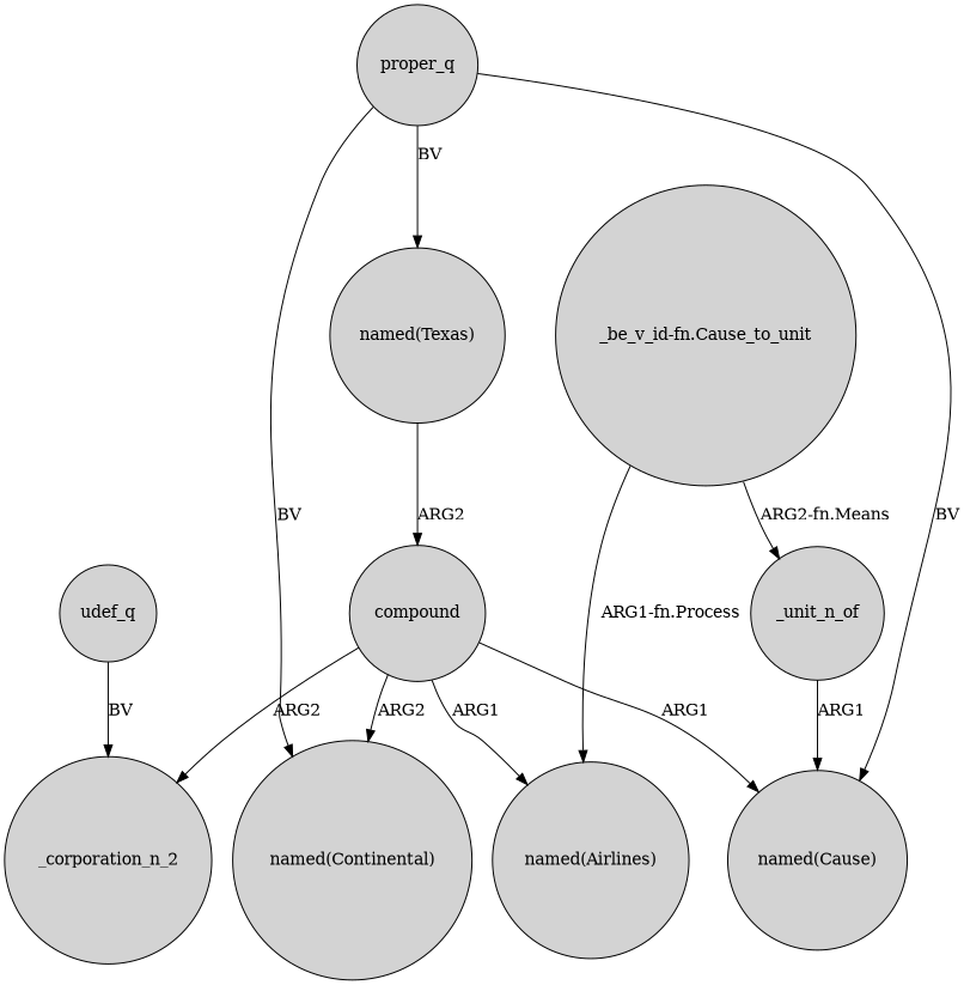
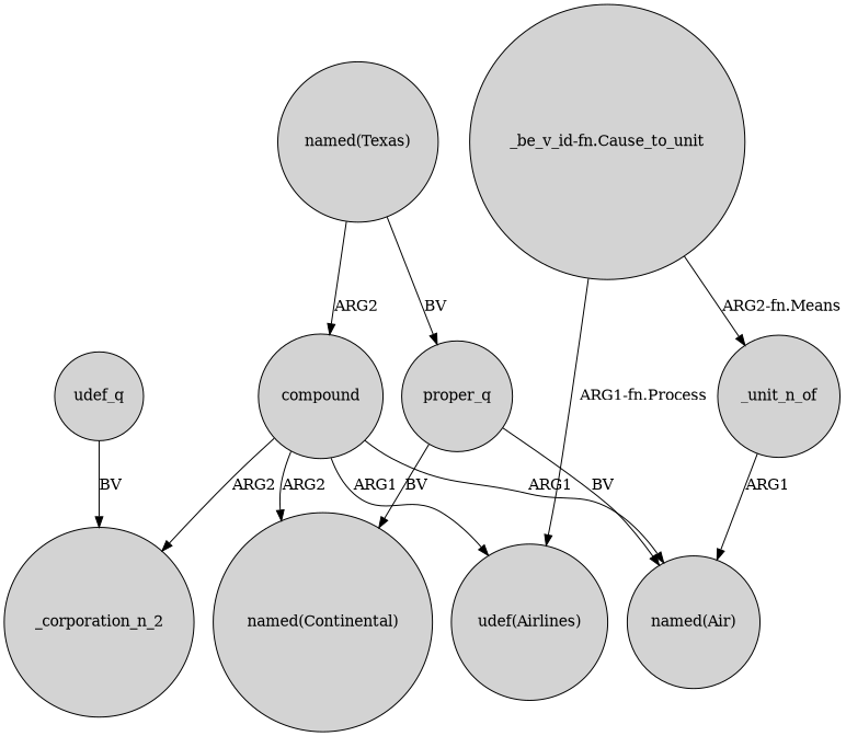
  digraph {
    fontname="DejaVu Serif"
    node [fontname="DejaVu Serif" shape=circle style=filled]
    edge [fontname="DejaVu Serif"]
    n1 [label=_corporation_n_2]
    compound
-   "named(Air)" [label="named(Cause)"]
-   "named(Airlines)"
+   "named(Air)"
+   "named(Airlines)" [label="udef(Airlines)"]
    "named(Continental)"
    "named(Texas)"
    udef_q
    proper_q
    _unit_n_of
    n10 [label="_be_v_id-fn.Cause_to_unit"]
    compound -> n1 [label=ARG2]
    compound -> "named(Air)" [label=ARG1]
    compound -> "named(Airlines)" [label=ARG1]
    compound -> "named(Continental)" [label=ARG2]
    "named(Texas)" -> compound [label=ARG2]
    udef_q -> n1 [label=BV]
    proper_q -> "named(Air)" [label=BV]
    proper_q -> "named(Continental)" [label=BV]
-   proper_q -> "named(Texas)" [label=BV]
+   "named(Texas)" -> proper_q [label=BV]
    _unit_n_of -> "named(Air)" [label=ARG1]
    n10 -> "named(Airlines)" [label="ARG1-fn.Process"]
    n10 -> _unit_n_of [label="ARG2-fn.Means"]
  }
